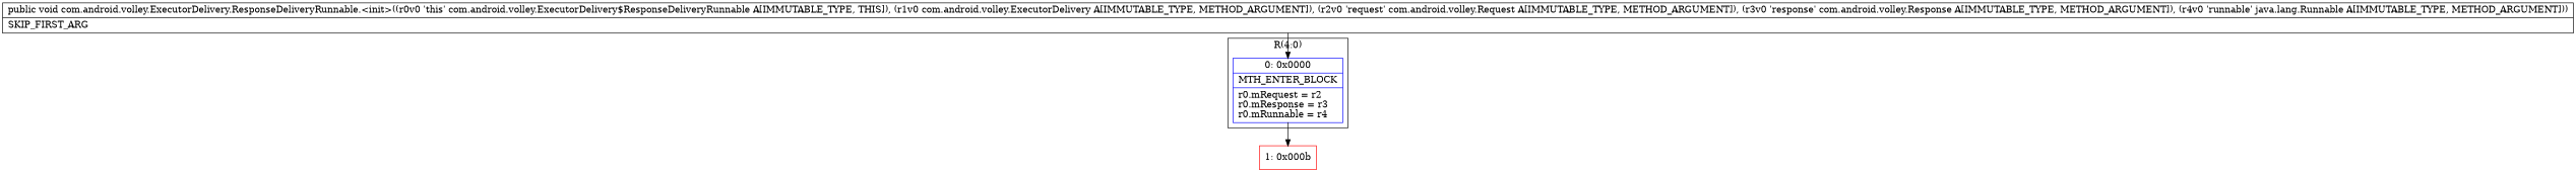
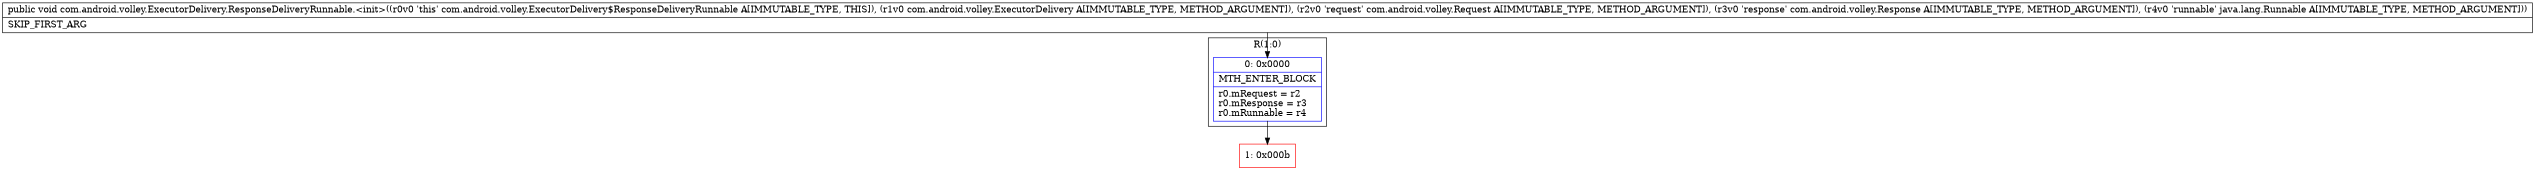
  digraph {
    node [shape=record]
    n1 [color=blue label="{0\:\ 0x0000|MTH_ENTER_BLOCK\l|r0.mRequest = r2\lr0.mResponse = r3\lr0.mRunnable = r4\l}"]
    n2 [color=red label="{1\:\ 0x000b}"]
    n3 [label="{public void com.android.volley.ExecutorDelivery.ResponseDeliveryRunnable.\<init\>((r0v0 'this' com.android.volley.ExecutorDelivery$ResponseDeliveryRunnable A[IMMUTABLE_TYPE, THIS]), (r1v0 com.android.volley.ExecutorDelivery A[IMMUTABLE_TYPE, METHOD_ARGUMENT]), (r2v0 'request' com.android.volley.Request A[IMMUTABLE_TYPE, METHOD_ARGUMENT]), (r3v0 'response' com.android.volley.Response A[IMMUTABLE_TYPE, METHOD_ARGUMENT]), (r4v0 'runnable' java.lang.Runnable A[IMMUTABLE_TYPE, METHOD_ARGUMENT]))  | SKIP_FIRST_ARG\l}"]
    subgraph cluster_1 {
-     label="R(4:0)"
+     label="R(1:0)"
      n1
    }
    n1 -> n2
    n3 -> n1
  }
